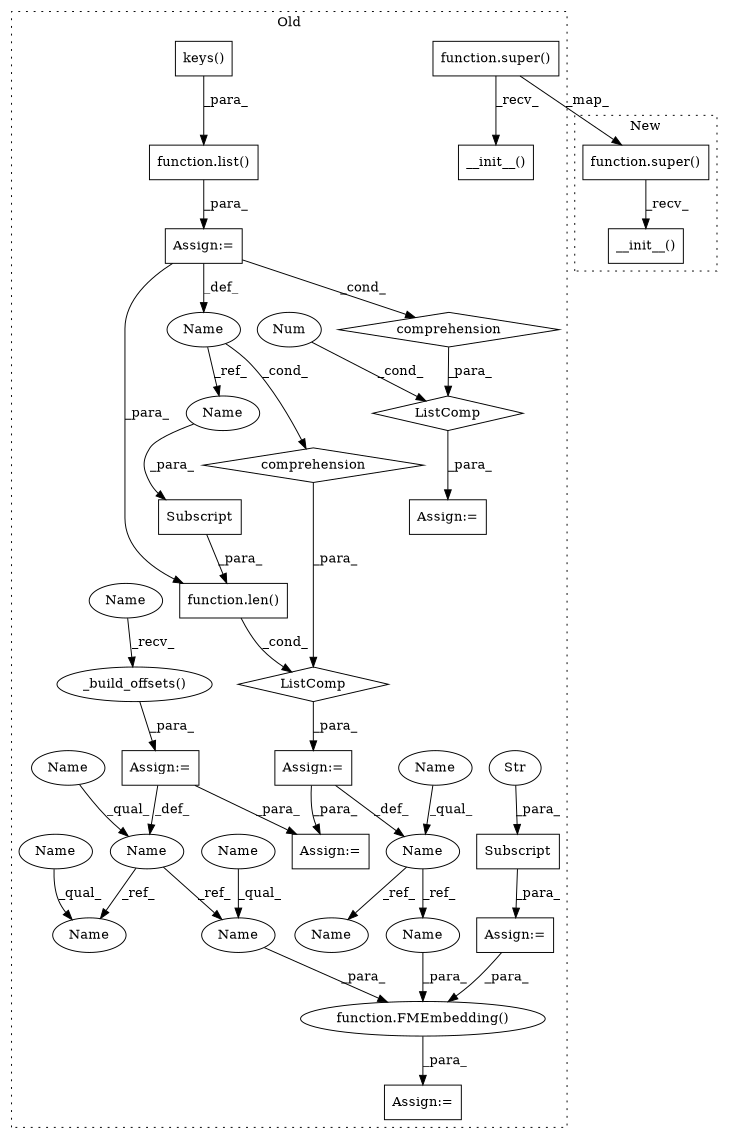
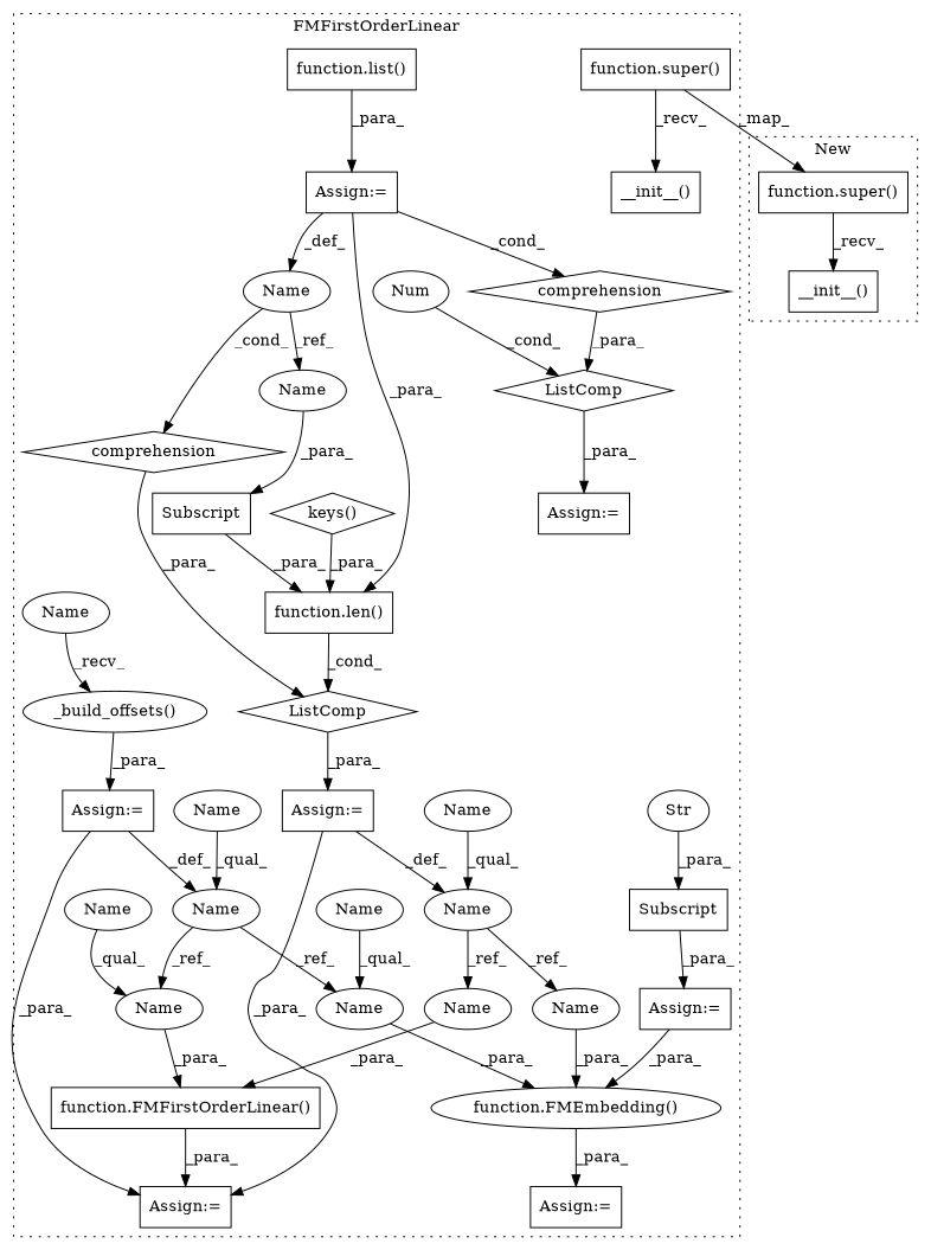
  digraph {
    node [a=87 l=3 s=995 shape=box]
    n1 [a=75 l="5,1" label="function.list()" s="676,710"]
    n2 [a=68 label="Assign:=" s=939]
    n3 [a=68 label="Assign:=" s=1040]
    n4 [a=68 label="Assign:=" s=673]
    n5 [a=106 l=58 label=ListComp s=738 shape=diamond]
    n6 [a=45 label=comprehension s=770 shape=diamond]
    n7 [a=63 l="25,0" label=Subscript s="743,0"]
    n8 [a=75 l="12,1" label="function.FMEmbedding()" s="1043,1105" shape=ellipse]
-   n9 [a=75 l=29 label="keys()" s=681]
+   n9 [a=75 l=29 label="keys()" s=681 shape=diamond]
    n10 [l=1 label=Name s=774 shape=ellipse]
    n11 [a=75 l=21 label="_build_offsets()" shape=ellipse]
    n12 [a=75 l="6,1" label="function.super()" s="523,537"]
    n13 [a=106 l=29 label=ListComp s=942 shape=diamond]
    n14 [a=75 l=26 label="__init__()" s=523]
    n15 [l=12 label=Name s=980 shape=ellipse]
+   n16 [a=75 l="19,1" label="function.FMFirstOrderLinear()" s="1141,1189"]
    n17 [l=15 label=Name s=720 shape=ellipse]
    n18 [a=76 l=1 label=Num s=943 shape=ellipse]
    n19 [a=68 label="Assign:=" s=735]
    n20 [a=68 label="Assign:=" s=1138]
    n21 [a=68 label="Assign:=" s=992]
    n22 [a=45 label=comprehension s=945 shape=diamond]
    n23 [a=68 label="Assign:=" s=621]
    n24 [a=63 l="24,0" label=Subscript s="624,0"]
    n25 [a=66 l=16 label=Str s=631 shape=ellipse]
    n26 [a=75 l="4,1" label="function.len()" s="739,768"]
    n27 [l=12 label=Name s=1072 shape=ellipse]
    n28 [l=12 label=Name s=1177 shape=ellipse]
    n29 [l=4 label=Name shape=ellipse]
    n30 [l=4 label=Name s=980 shape=ellipse]
    n31 [l=4 label=Name s=1177 shape=ellipse]
    n32 [l=4 label=Name s=1072 shape=ellipse]
    n33 [l=4 label=Name s=720 shape=ellipse]
    n34 [l=15 label=Name s=1160 shape=ellipse]
    n35 [l=15 label=Name s=1055 shape=ellipse]
    n36 [l=1 label=Name s=766 shape=ellipse]
    n37 [a=75 l="25,1" label="__init__()" s="490,530"]
    n38 [a=75 l="6,1" label="function.super()" s="490,504"]
    subgraph cluster_1 {
-     label=Old
+     label=FMFirstOrderLinear
      style=dotted
      n1
      n2
      n3
      n4
      n5
      n6
      n7
      n8
      n9
      n10
      n11
      n12
      n13
      n14
      n15
+     n16
      n17
      n18
      n19
      n20
      n21
      n22
      n23
      n24
      n25
      n26
      n27
      n28
      n29
      n30
      n31
      n32
      n33
      n34
      n35
      n36
    }
    subgraph cluster_2 {
      label=New
      style=dotted
      n37
      n38
    }
    n1 -> n4 [label=_para_]
    n4 -> n10 [label=_def_]
    n4 -> n22 [label=_cond_]
    n4 -> n26 [label=_para_]
    n5 -> n19 [label=_para_]
    n6 -> n5 [label=_para_]
    n7 -> n26 [label=_para_]
    n8 -> n3 [label=_para_]
-   n9 -> n1 [label=_para_]
+   n9 -> n26 [label=_para_]
    n10 -> n6 [label=_cond_]
    n10 -> n36 [label=_ref_]
    n11 -> n21 [label=_para_]
    n12 -> n14 [label=_recv_]
    n12 -> n38 [label=_map_]
    n13 -> n2 [label=_para_]
    n15 -> n27 [label=_ref_]
    n15 -> n28 [label=_ref_]
+   n16 -> n20 [label=_para_]
    n17 -> n34 [label=_ref_]
    n17 -> n35 [label=_ref_]
    n18 -> n13 [label=_cond_]
    n19 -> n17 [label=_def_]
    n19 -> n20 [label=_para_]
    n21 -> n15 [label=_def_]
    n21 -> n20 [label=_para_]
    n22 -> n13 [label=_para_]
    n23 -> n8 [label=_para_]
    n24 -> n23 [label=_para_]
    n25 -> n24 [label=_para_]
    n26 -> n5 [label=_cond_]
    n27 -> n8 [label=_para_]
+   n28 -> n16 [label=_para_]
    n29 -> n11 [label=_recv_]
    n30 -> n15 [label=_qual_]
    n31 -> n28 [label=_qual_]
    n32 -> n27 [label=_qual_]
    n33 -> n17 [label=_qual_]
+   n34 -> n16 [label=_para_]
    n35 -> n8 [label=_para_]
    n36 -> n7 [label=_para_]
    n38 -> n37 [label=_recv_]
  }
